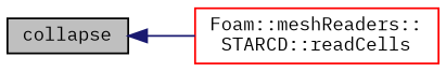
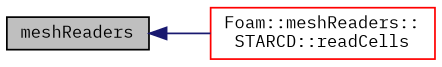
  digraph {
    rankdir=LR
    fontname="IBM Plex Mono"
    node [fontname="IBM Plex Mono" fontsize=10 shape=record]
-   n1 [color=black fillcolor=grey75 fontcolor=black height=0.2 label=collapse style=filled width=0.4]
+   n1 [color=black fillcolor=grey75 fontcolor=black height=0.2 label=meshReaders style=filled width=0.4]
    n2 [color=red height=0.2 label="Foam::meshReaders::\lSTARCD::readCells" width=0.4]
    n1 -> n2 [color=midnightblue dir=back fontname="IBM Plex Mono" fontsize=10 labelfontname=Helvetica labelfontsize=10 style=solid]
  }
